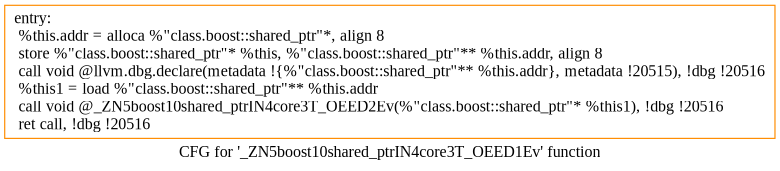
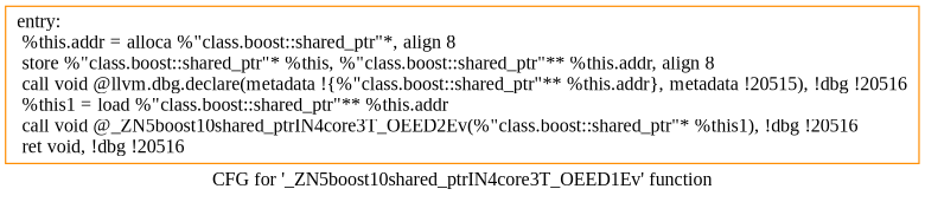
  digraph {
    label="CFG for '_ZN5boost10shared_ptrIN4core3T_OEED1Ev' function"
    fontname="Liberation Serif"
-   n1 [label="{entry:\l  %this.addr = alloca %\"class.boost::shared_ptr\"*, align 8\l  store %\"class.boost::shared_ptr\"* %this, %\"class.boost::shared_ptr\"** %this.addr, align 8\l  call void @llvm.dbg.declare(metadata !\{%\"class.boost::shared_ptr\"** %this.addr\}, metadata !20515), !dbg !20516\l  %this1 = load %\"class.boost::shared_ptr\"** %this.addr\l  call void @_ZN5boost10shared_ptrIN4core3T_OEED2Ev(%\"class.boost::shared_ptr\"* %this1), !dbg !20516\l  ret call, !dbg !20516\l}" shape=record color=darkorange fontname="Liberation Serif"]
+   n1 [label="{entry:\l  %this.addr = alloca %\"class.boost::shared_ptr\"*, align 8\l  store %\"class.boost::shared_ptr\"* %this, %\"class.boost::shared_ptr\"** %this.addr, align 8\l  call void @llvm.dbg.declare(metadata !\{%\"class.boost::shared_ptr\"** %this.addr\}, metadata !20515), !dbg !20516\l  %this1 = load %\"class.boost::shared_ptr\"** %this.addr\l  call void @_ZN5boost10shared_ptrIN4core3T_OEED2Ev(%\"class.boost::shared_ptr\"* %this1), !dbg !20516\l  ret void, !dbg !20516\l}" shape=record color=darkorange fontname="Liberation Serif"]
  }
